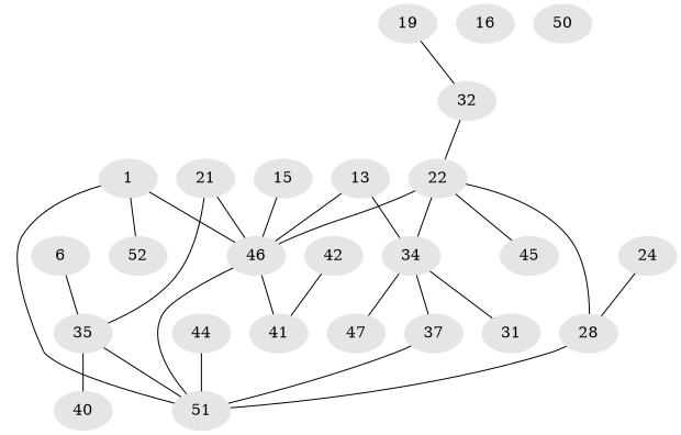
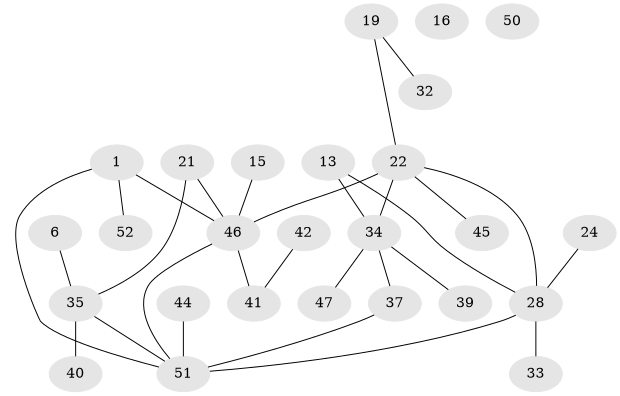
  graph {
    node [color=gray90 style=filled]
    46 [super="+41"]
    51 [super="+43+49"]
    n3 [label=41 super="+31"]
    1
    52
    35 [super="+20"]
    40 [super="+7"]
    6
    28 [super="+27"]
+   33
    13
    34 [super="+30"]
    47
    37 [super="+3+10"]
-   39 [label=31]
+   39
    15
    16
    22 [super="+12+18"]
    45
    19
    32
    21
    24 [super="+23"]
    42
    44
    50
    46 -- 51 [weight=3]
    46 -- n3 [weight=3]
    1 -- 46 [weight=3]
    1 -- 51
    1 -- 52
    35 -- 51 [weight=2]
    35 -- 40
    6 -- 35
    28 -- 51 [weight=5]
-   13 -- 46
+   28 -- 33
+   13 -- 28
    13 -- 34
    34 -- 47
    34 -- 37
    34 -- 39
    37 -- 51
    15 -- 46
    22 -- 46 [weight=4]
    22 -- 28 [weight=3]
    22 -- 34 [weight=3]
    22 -- 45
-   32 -- 22 [weight=2]
+   19 -- 22 [weight=2]
    19 -- 32
    21 -- 46
    21 -- 35
    24 -- 28
    42 -- n3
    44 -- 51
  }
